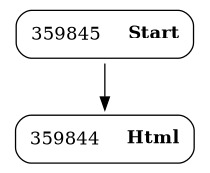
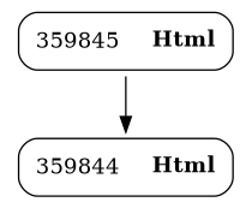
  digraph {
    node [shape=none]
-   n1 [label=<<TABLE border='1' cellspacing='0' cellpadding='10' style='rounded' ><TR><TD border='0'>359845</TD><TD border='0'><B>Start</B></TD></TR></TABLE>>]
+   n1 [label=<<TABLE border='1' cellspacing='0' cellpadding='10' style='rounded' ><TR><TD border='0'>359845</TD><TD border='0'><B>Html</B></TD></TR></TABLE>>]
    n2 [label=<<TABLE border='1' cellspacing='0' cellpadding='10' style='rounded' ><TR><TD border='0'>359844</TD><TD border='0'><B>Html</B></TD></TR></TABLE>>]
    n1 -> n2 [weight=2]
  }
